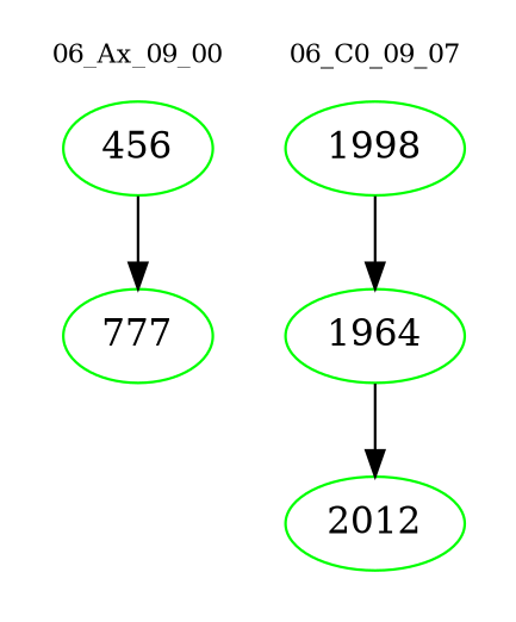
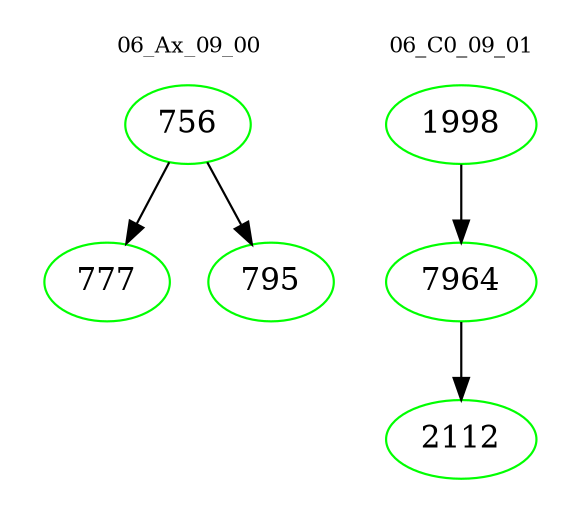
  digraph {
    node [color=green]
    edge [color=black]
    n1 [label=777]
-   n2 [label=456]
+   n2 [label=756]
+   n3 [label=795]
    n4 [label=1998]
-   n5 [label=1964]
-   n6 [label=2012]
+   n5 [label=7964]
+   n6 [label=2112]
    subgraph cluster_1 {
      color=white
      fontsize=10
      label="06_Ax_09_00"
      n1
      n2
+     n3
    }
    subgraph cluster_2 {
      color=white
      fontsize=10
-     label="06_C0_09_07"
+     label="06_C0_09_01"
      n4
      n5
      n6
    }
    n2 -> n1
+   n2 -> n3
    n4 -> n5
    n5 -> n6
  }
